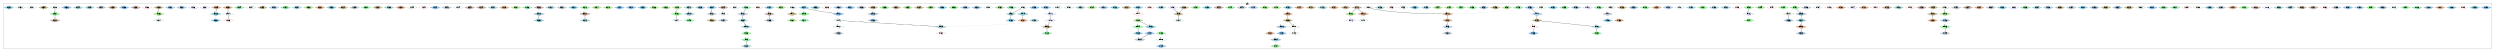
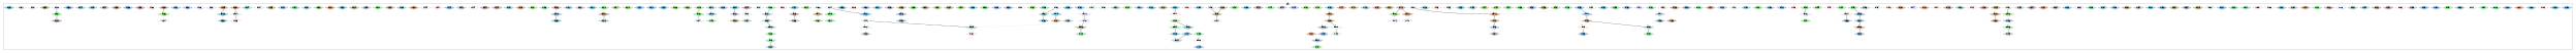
  digraph {
    mincross=2.0
    rankdir=TB
    node [color=red fillcolor=palegreen fontsize=11 shape=diamond style=filled]
    edge [color="#000000" dir=none style=dotted weight=1]
    n1 [color=blue fillcolor=skyblue height=0.000000 label=TV2030 width=0.000000]
    n2 [color=darkgreen fillcolor=skyblue height=0.000000 label=TV2032 width=0.000000]
    n3 [fillcolor=white height=0.000000 label=TV2048 width=0.000000]
    n4 [color=darkgreen fillcolor=skyblue height=0.000000 label=TV2060 width=0.000000]
    n5 [fillcolor=tan height=0.000000 label=TV2071 width=0.000000]
    n6 [fillcolor=skyblue height=0.000000 label=TV2078 width=0.000000]
    n7 [color=blue height=0.000000 label=TV2086 width=0.000000]
    n8 [color=teal height=0.000000 label=TV2091 width=0.000000]
    n9 [color=teal fillcolor=white height=0.000000 label=TV2275 width=0.000000]
    n10 [fillcolor=skyblue height=0.000000 label=TV2283 width=0.000000]
    n11 [color=darkgreen height=0.000000 label=TV2297 width=0.000000]
    n12 [color=blue fillcolor=lightblue height=0.000000 label=TV2300 width=0.000000]
    n13 [color=blue fillcolor=skyblue height=0.000000 label=TV2301 width=0.000000]
    n14 [fillcolor=lightblue height=0.000000 label=TV2302 width=0.000000]
    n15 [fillcolor=white height=0.000000 label=TV2508 width=0.000000]
    n16 [color=blue fillcolor=tan height=0.000000 label=TV2511 width=0.000000]
    n17 [color=teal fillcolor=tan height=0.000000 label=TV2515 width=0.000000]
    n18 [color=darkgreen fillcolor=lightblue height=0.000000 label=TV2519 width=0.000000]
    n19 [color=darkgreen fillcolor=lightblue height=0.000000 label=TV2523 width=0.000000]
    n20 [color=blue fillcolor=white height=0.000000 label=TV2762 width=0.000000]
    n21 [color=blue fillcolor=tan height=0.000000 label=TV2766 width=0.000000]
    n22 [color=darkgreen height=0.000000 label=TV2773 width=0.000000]
    n23 [fillcolor=tan height=0.000000 label=TV2798 width=0.000000]
    n24 [fillcolor=lightblue height=0.000000 label=TV2804 width=0.000000]
    n25 [color=darkgreen fillcolor=skyblue height=0.000000 label=TV3001 width=0.000000]
    n26 [color=darkgreen fillcolor=white height=0.000000 label=TV3003 width=0.000000]
    n27 [fillcolor=white height=0.000000 label=TV3009 width=0.000000]
    n28 [color=blue height=0.000000 label=TV3011 width=0.000000]
    n29 [color=blue height=0.000000 label=TV3013 width=0.000000]
    n30 [color=blue fillcolor=skyblue height=0.000000 label=TV3021 width=0.000000]
    n31 [fillcolor=lightblue height=0.000000 label=TV3025 width=0.000000]
    marr30 [color=blue fillcolor=tan height=.1 width=.1]
    n33 [color=darkgreen fillcolor=white height=0.000000 label=TV3032 width=0.000000]
    n34 [color=darkgreen fillcolor=tan height=0.000000 label=TV3045 width=0.000000]
    n35 [fillcolor=skyblue height=0.000000 label=TV3054 width=0.000000]
    n36 [color=blue fillcolor=tan height=0.000000 label=TV3201 width=0.000000]
    marr34 [color=darkgreen height=.1 width=.1]
    n38 [color=darkgreen fillcolor=tan height=0.000000 label=TV3204 width=0.000000]
    n39 [fillcolor=skyblue height=0.000000 label=TV3205 width=0.000000]
    n40 [color=teal fillcolor=skyblue height=0.000000 label=TV3210 width=0.000000]
    n41 [fillcolor=lightblue height=0.000000 label=TV3212 width=0.000000]
    marr38 [color=blue fillcolor=lightblue height=.1 width=.1]
    n43 [fillcolor=lightblue height=0.000000 label=TV3214 width=0.000000]
    n44 [color=teal fillcolor=tan height=0.000000 label=TV3220 width=0.000000]
    n45 [height=0.000000 label=TV3221 width=0.000000]
    marr41 [color=darkgreen fillcolor=tan height=.1 width=.1]
    n47 [color=blue fillcolor=lightblue height=0.000000 label=TV3226 width=0.000000]
    n48 [color=darkgreen fillcolor=tan height=0.000000 label=TV3228 width=0.000000]
    marr43 [fillcolor=tan height=.1 width=.1]
    n50 [color=teal fillcolor=lightblue height=0.000000 label=TV3229 width=0.000000]
    n51 [color=blue height=0.000000 label=TV3233 width=0.000000]
    n52 [color=darkgreen fillcolor=lightblue height=0.000000 label=TV3234 width=0.000000]
    marr46 [color=blue height=.1 width=.1]
    n54 [color=blue fillcolor=white height=0.000000 label=TV3235 width=0.000000]
    n55 [color=teal fillcolor=skyblue height=0.000000 label=TV3237 width=0.000000]
    n56 [fillcolor=lightblue height=0.000000 label=TV3239 width=0.000000]
    n57 [fillcolor=tan height=0.000000 label=TV3241 width=0.000000]
    n58 [color=blue fillcolor=tan height=0.000000 label=TV3244 width=0.000000]
    n59 [color=teal height=0.000000 label=TV4253 width=0.000000]
    marr52 [color=teal fillcolor=lightblue height=.1 width=.1]
    n61 [fillcolor=lightblue height=0.000000 label=TV4254 width=0.000000]
    n62 [color=darkgreen fillcolor=white height=0.000000 label=TV4258 width=0.000000]
    n63 [color=darkgreen fillcolor=tan height=0.000000 label=TV4259 width=0.000000]
    n64 [color=blue fillcolor=tan height=0.000000 label=TV4260 width=0.000000]
    n65 [fillcolor=white height=0.000000 label=TV4264 width=0.000000]
    n66 [color=teal fillcolor=skyblue height=0.000000 label=TV4266 width=0.000000]
    marr58 [color=darkgreen fillcolor=lightblue height=.1 width=.1]
    n68 [color=darkgreen fillcolor=lightblue height=0.000000 label=TV4268 width=0.000000]
    n69 [color=blue fillcolor=tan height=0.000000 label=TV4269 width=0.000000]
    n70 [fillcolor=white height=0.000000 label=TV4270 width=0.000000]
    n71 [fillcolor=tan height=0.000000 label=TV4276 width=0.000000]
    n72 [color=blue fillcolor=white height=0.000000 label=TV4279 width=0.000000]
    n73 [fillcolor=tan height=0.000000 label=TV4280 width=0.000000]
    n74 [fillcolor=white height=0.000000 label=TV4283 width=0.000000]
    n75 [color=teal fillcolor=white height=0.000000 label=TV4284 width=0.000000]
    n76 [fillcolor=lightblue height=0.000000 label=TV4288 width=0.000000]
    n77 [color=darkgreen height=0.000000 label=TV4290 width=0.000000]
    n78 [color=darkgreen height=0.000000 label=TV4291 width=0.000000]
    n79 [fillcolor=white height=0.000000 label=TV4297 width=0.000000]
    n80 [height=0.000000 label=TV4299 width=0.000000]
    n81 [color=blue fillcolor=white height=0.000000 label=TV4300 width=0.000000]
    n82 [fillcolor=white height=0.000000 label=TV4302 width=0.000000]
    n83 [color=blue fillcolor=lightblue height=0.000000 label=TV4303 width=0.000000]
    n84 [color=teal fillcolor=lightblue height=0.000000 label=TV4306 width=0.000000]
    n85 [color=darkgreen height=0.000000 label=TV4307 width=0.000000]
    n86 [color=teal fillcolor=skyblue height=0.000000 label=TV4308 width=0.000000]
    marr77 [fillcolor=lightblue height=.1 width=.1]
    n88 [color=teal fillcolor=lightblue height=0.000000 label=TV4310 width=0.000000]
    n89 [color=teal fillcolor=white height=0.000000 label=TV4311 width=0.000000]
    n90 [color=blue fillcolor=lightblue height=0.000000 label=TV4313 width=0.000000]
    n91 [fillcolor=tan height=0.000000 label=TV4314 width=0.000000]
    n92 [color=teal height=0.000000 label=TV4318 width=0.000000]
    n93 [color=darkgreen height=0.000000 label=TV4502 width=0.000000]
    n94 [color=darkgreen fillcolor=tan height=0.000000 label=TV4503 width=0.000000]
    n95 [color=darkgreen fillcolor=white height=0.000000 label=TV4505 width=0.000000]
    n96 [fillcolor=tan height=0.000000 label=TV4508 width=0.000000]
    n97 [color=darkgreen fillcolor=tan height=0.000000 label=TV4513 width=0.000000]
    marr87 [fillcolor=lightblue height=.1 width=.1]
    n99 [color=blue height=0.000000 label=TV4516 width=0.000000]
    n100 [fillcolor=lightblue height=0.000000 label=TV4517 width=0.000000]
    marr89 [color=teal fillcolor=white height=.1 width=.1]
    n102 [color=blue fillcolor=white height=0.000000 label=TV4518 width=0.000000]
    n103 [fillcolor=skyblue height=0.000000 label=TV4520 width=0.000000]
    n104 [color=teal fillcolor=white height=0.000000 label=TV4524 width=0.000000]
    marr92 [color=teal fillcolor=tan height=.1 width=.1]
    n106 [color=blue height=0.000000 label=TV4525 width=0.000000]
    n107 [color=teal fillcolor=skyblue height=0.000000 label=TV4526 width=0.000000]
    n108 [color=darkgreen fillcolor=white height=0.000000 label=TV4527 width=0.000000]
    n109 [fillcolor=skyblue height=0.000000 label=TV4528 width=0.000000]
    n110 [color=blue fillcolor=skyblue height=0.000000 label=TV4532 width=0.000000]
    n111 [color=blue fillcolor=skyblue height=0.000000 label=TV4533 width=0.000000]
    marr98 [fillcolor=white height=.1 width=.1]
    n113 [height=0.000000 label=TV4534 width=0.000000]
    n114 [color=darkgreen fillcolor=tan height=0.000000 label=TV4536 width=0.000000]
    n115 [fillcolor=skyblue height=0.000000 label=TV4537 width=0.000000]
    n116 [color=teal height=0.000000 label=TV4538 width=0.000000]
    n117 [color=darkgreen height=0.000000 label=TV4540 width=0.000000]
    n118 [height=0.000000 label=TV4541 width=0.000000]
    n119 [height=0.000000 label=TV4544 width=0.000000]
    n120 [color=teal fillcolor=lightblue height=0.000000 label=TV4545 width=0.000000]
    n121 [color=darkgreen fillcolor=tan height=0.000000 label=TV4546 width=0.000000]
    marr107 [color=blue fillcolor=lightblue height=.1 width=.1]
    n123 [color=teal fillcolor=skyblue height=0.000000 label=TV4554 width=0.000000]
    n124 [color=darkgreen fillcolor=white height=0.000000 label=TV4555 width=0.000000]
    n125 [fillcolor=white height=0.000000 label=TV4557 width=0.000000]
    n126 [color=darkgreen fillcolor=lightblue height=0.000000 label=TV4568 width=0.000000]
    n127 [color=darkgreen fillcolor=white height=0.000000 label=TV4752 width=0.000000]
    marr112 [color=darkgreen fillcolor=white height=.1 width=.1]
    n129 [color=teal fillcolor=skyblue height=0.000000 label=TV4753 width=0.000000]
    n130 [color=darkgreen height=0.000000 label=TV4754 width=0.000000]
    marr114 [fillcolor=skyblue height=.1 width=.1]
    n132 [color=blue fillcolor=skyblue height=0.000000 label=TV4755 width=0.000000]
    marr115 [fillcolor=skyblue height=.1 width=.1]
    n134 [fillcolor=tan height=0.000000 label=TV4757 width=0.000000]
    marr116 [fillcolor=tan height=.1 width=.1]
    n136 [color=blue height=0.000000 label=TV4758 width=0.000000]
    n137 [color=blue fillcolor=white height=0.000000 label=TV4760 width=0.000000]
    marr118 [color=blue fillcolor=white height=.1 width=.1]
    n139 [color=darkgreen fillcolor=tan height=0.000000 label=TV4761 width=0.000000]
    n140 [fillcolor=tan height=0.000000 label=TV4764 width=0.000000]
    n141 [color=darkgreen fillcolor=lightblue height=0.000000 label=TV4765 width=0.000000]
    n142 [color=blue fillcolor=skyblue height=0.000000 label=TV4769 width=0.000000]
    marr122 [color=teal fillcolor=white height=.1 width=.1]
    n144 [color=teal fillcolor=tan height=0.000000 label=TV4770 width=0.000000]
    n145 [color=teal fillcolor=white height=0.000000 label=TV4772 width=0.000000]
    marr124 [fillcolor=tan height=.1 width=.1]
    n147 [fillcolor=tan height=0.000000 label=TV4774 width=0.000000]
    n148 [color=blue fillcolor=white height=0.000000 label=TV4775 width=0.000000]
    marr126 [height=.1 width=.1]
    n150 [color=blue fillcolor=tan height=0.000000 label=TV4778 width=0.000000]
    n151 [height=0.000000 label=TV4781 width=0.000000]
    n152 [height=0.000000 label=TV4783 width=0.000000]
    n153 [color=blue fillcolor=lightblue height=0.000000 label=TV4784 width=0.000000]
    n154 [fillcolor=skyblue height=0.000000 label=TV4786 width=0.000000]
    marr131 [height=.1 width=.1]
    n156 [color=blue fillcolor=skyblue height=0.000000 label=TV4789 width=0.000000]
    marr132 [color=darkgreen fillcolor=skyblue height=.1 width=.1]
    n158 [fillcolor=lightblue height=0.000000 label=TV4790 width=0.000000]
    n159 [color=teal height=0.000000 label=TV4791 width=0.000000]
    n160 [color=blue fillcolor=tan height=0.000000 label=TV4793 width=0.000000]
    n161 [fillcolor=lightblue height=0.000000 label=TV4795 width=0.000000]
    marr136 [color=teal height=.1 width=.1]
    n163 [color=teal fillcolor=white height=0.000000 label=TV4796 width=0.000000]
    marr137 [color=blue fillcolor=skyblue height=.1 width=.1]
    n165 [color=darkgreen height=0.000000 label=TV4797 width=0.000000]
    marr138 [color=blue fillcolor=white height=.1 width=.1]
    n167 [color=teal height=0.000000 label=TV4798 width=0.000000]
    marr139 [color=teal fillcolor=lightblue height=.1 width=.1]
    n169 [color=teal fillcolor=skyblue height=0.000000 label=TV4800 width=0.000000]
    n170 [height=0.000000 label=TV4802 width=0.000000]
    marr141 [fillcolor=white height=.1 width=.1]
    n172 [color=teal height=0.000000 label=TV4803 width=0.000000]
    marr142 [fillcolor=lightblue height=.1 width=.1]
    n174 [color=darkgreen height=0.000000 label=TV4804 width=0.000000]
    n175 [color=teal fillcolor=skyblue height=0.000000 label=TV4805 width=0.000000]
    marr144 [color=teal height=.1 width=.1]
    n177 [color=teal fillcolor=skyblue height=0.000000 label=TV4807 width=0.000000]
    n178 [color=teal fillcolor=white height=0.000000 label=TV4808 width=0.000000]
    n179 [color=teal fillcolor=lightblue height=0.000000 label=TV4809 width=0.000000]
    n180 [color=darkgreen fillcolor=lightblue height=0.000000 label=TV4810 width=0.000000]
    n181 [fillcolor=tan height=0.000000 label=TV4811 width=0.000000]
    marr149 [color=darkgreen fillcolor=skyblue height=.1 width=.1]
    n183 [fillcolor=white height=0.000000 label=TV4812 width=0.000000]
    n184 [color=blue fillcolor=skyblue height=0.000000 label=TV4813 width=0.000000]
    n185 [color=teal fillcolor=tan height=0.000000 label=TV4814 width=0.000000]
    n186 [color=blue height=0.000000 label=TV4815 width=0.000000]
    marr153 [color=teal fillcolor=tan height=.1 width=.1]
    n188 [color=darkgreen fillcolor=skyblue height=0.000000 label=TV4816 width=0.000000]
    n189 [color=blue fillcolor=lightblue height=0.000000 label=TV4818 width=0.000000]
    n190 [height=0.000000 label=TV4819 width=0.000000]
    n191 [color=darkgreen fillcolor=lightblue height=0.000000 label=TV4821 width=0.000000]
    n192 [color=darkgreen fillcolor=white height=0.000000 label=TV4822 width=0.000000]
    n193 [fillcolor=white height=0.000000 label=TV4823 width=0.000000]
    marr159 [color=darkgreen fillcolor=lightblue height=.1 width=.1]
    n195 [color=teal fillcolor=white height=0.000000 label=TV4824 width=0.000000]
    n196 [color=teal fillcolor=white height=0.000000 label=TV4826 width=0.000000]
    n197 [fillcolor=tan height=0.000000 label=TV4827 width=0.000000]
    n198 [color=blue fillcolor=skyblue height=0.000000 label=TV4828 width=0.000000]
    n199 [fillcolor=skyblue height=0.000000 label=TV4830 width=0.000000]
    marr164 [fillcolor=skyblue height=.1 width=.1]
    n201 [color=teal fillcolor=tan height=0.000000 label=TV4833 width=0.000000]
    n202 [fillcolor=lightblue height=0.000000 label=TV4835 width=0.000000]
    marr167 [color=teal fillcolor=white height=.1 width=.1]
    n204 [color=blue height=0.000000 label=TV4838 width=0.000000]
    n205 [height=0.000000 label=TV4839 width=0.000000]
    n206 [color=teal fillcolor=white height=0.000000 label=TV5001 width=0.000000]
    n207 [fillcolor=skyblue height=0.000000 label=TV5010 width=0.000000]
    n208 [color=blue fillcolor=lightblue height=0.000000 label=TV5022 width=0.000000]
    n209 [color=darkgreen height=0.000000 label=TV5025 width=0.000000]
    n210 [color=teal fillcolor=skyblue height=0.000000 label=TV5026 width=0.000000]
    n211 [color=darkgreen fillcolor=skyblue height=0.000000 label=TV5038 width=0.000000]
    marr175 [fillcolor=skyblue height=.1 width=.1]
    n213 [height=0.000000 label=TV5040 width=0.000000]
    n214 [color=teal fillcolor=tan height=0.000000 label=TV5044 width=0.000000]
    n215 [height=0.000000 label=TV5054 width=0.000000]
    n216 [color=teal fillcolor=tan height=0.000000 label=TV5057 width=0.000000]
    n217 [color=darkgreen height=0.000000 label=TV5058 width=0.000000]
    n218 [color=darkgreen fillcolor=lightblue height=0.000000 label=TV5059 width=0.000000]
    marr181 [fillcolor=lightblue height=.1 width=.1]
    n220 [color=darkgreen height=0.000000 label=TV5060 width=0.000000]
    marr182 [color=teal fillcolor=lightblue height=.1 width=.1]
    n222 [color=blue height=0.000000 label=TV5061 width=0.000000]
    n223 [fillcolor=lightblue height=0.000000 label=TV5063 width=0.000000]
    n224 [color=blue fillcolor=skyblue height=0.000000 label=TV5077 width=0.000000]
    n225 [color=blue fillcolor=lightblue height=0.000000 label=TV5082 width=0.000000]
    n226 [fillcolor=white height=0.000000 label=TV5083 width=0.000000]
    n227 [color=darkgreen fillcolor=skyblue height=0.000000 label=TV5085 width=0.000000]
    n228 [color=teal fillcolor=white height=0.000000 label=TV5088 width=0.000000]
    n229 [color=teal fillcolor=skyblue height=0.000000 label=TV5114 width=0.000000]
    n230 [height=0.000000 label=TV5115 width=0.000000]
    n231 [color=blue height=0.000000 label=TV5117 width=0.000000]
    marr192 [color=darkgreen height=.1 width=.1]
-   n233 [color=teal fillcolor=skyblue height=0.000000 label=TV5119 width=0.000000]
+   n233 [color=teal fillcolor=white height=0.000000 label=TV5119 width=0.000000]
    n234 [fillcolor=white height=0.000000 label=TV5122 width=0.000000]
    n235 [color=blue fillcolor=tan height=0.000000 label=TV5124 width=0.000000]
    n236 [color=teal fillcolor=white height=0.000000 label=TV5127 width=0.000000]
    n237 [color=teal fillcolor=tan height=0.000000 label=TV5128 width=0.000000]
    n238 [color=teal fillcolor=skyblue height=0.000000 label=TV5129 width=0.000000]
    n239 [fillcolor=skyblue height=0.000000 label=TV5130 width=0.000000]
    n240 [fillcolor=tan height=0.000000 label=TV5132 width=0.000000]
    marr200 [color=teal fillcolor=tan height=.1 width=.1]
    n242 [color=darkgreen fillcolor=lightblue height=0.000000 label=TV5143 width=0.000000]
    n243 [color=teal fillcolor=white height=0.000000 label=TV5147 width=0.000000]
    marr202 [color=darkgreen height=.1 width=.1]
    n245 [height=0.000000 label=TV5148 width=0.000000]
    n246 [height=0.000000 label=TV5165 width=0.000000]
    n247 [height=0.000000 label=TV5166 width=0.000000]
    n248 [color=teal fillcolor=skyblue height=0.000000 label=TV5169 width=0.000000]
    n249 [color=blue fillcolor=skyblue height=0.000000 label=TV5170 width=0.000000]
    n250 [color=blue fillcolor=skyblue height=0.000000 label=TV5171 width=0.000000]
    n251 [height=0.000000 label=TV5173 width=0.000000]
    n252 [height=0.000000 label=TV5174 width=0.000000]
    n253 [color=darkgreen fillcolor=lightblue height=0.000000 label=TV5175 width=0.000000]
    marr211 [color=blue fillcolor=tan height=.1 width=.1]
    n255 [color=darkgreen height=0.000000 label=TV5176 width=0.000000]
    n256 [color=teal fillcolor=skyblue height=0.000000 label=TV5178 width=0.000000]
    n257 [fillcolor=lightblue height=0.000000 label=TV5181 width=0.000000]
    n258 [color=teal fillcolor=lightblue height=0.000000 label=TV5184 width=0.000000]
    n259 [color=blue fillcolor=tan height=0.000000 label=TV5185 width=0.000000]
    n260 [color=blue height=0.000000 label=TV5186 width=0.000000]
    n261 [height=0.000000 label=TV5187 width=0.000000]
    n262 [fillcolor=tan height=0.000000 label=TV5189 width=0.000000]
    n263 [color=darkgreen fillcolor=lightblue height=0.000000 label=TV5190 width=0.000000]
    n264 [color=blue fillcolor=tan height=0.000000 label=TV5191 width=0.000000]
    n265 [color=blue fillcolor=tan height=0.000000 label=TV5192 width=0.000000]
    n266 [color=teal fillcolor=white height=0.000000 label=TV5194 width=0.000000]
    n267 [fillcolor=lightblue height=0.000000 label=TV5196 width=0.000000]
    n268 [color=blue fillcolor=skyblue height=0.000000 label=TV5197 width=0.000000]
    n269 [fillcolor=white height=0.000000 label=TV5198 width=0.000000]
    n270 [color=darkgreen fillcolor=white height=0.000000 label=TV5199 width=0.000000]
    n271 [fillcolor=tan height=0.000000 label=TV5200 width=0.000000]
    n272 [color=darkgreen fillcolor=lightblue height=0.000000 label=TV5203 width=0.000000]
    n273 [color=teal fillcolor=tan height=0.000000 label=TV5204 width=0.000000]
    n274 [color=teal height=0.000000 label=TV5207 width=0.000000]
    n275 [fillcolor=lightblue height=0.000000 label=TV5209 width=0.000000]
    n276 [color=teal fillcolor=tan height=0.000000 label=TV5219 width=0.000000]
    n277 [color=darkgreen fillcolor=skyblue height=0.000000 label=TV5227 width=0.000000]
    marr234 [fillcolor=skyblue height=.1 width=.1]
    n279 [color=darkgreen fillcolor=skyblue height=0.000000 label=TV5230 width=0.000000]
    n280 [fillcolor=tan height=0.000000 label=TV5231 width=0.000000]
    n281 [fillcolor=skyblue height=0.000000 label=TV5232 width=0.000000]
    marr237 [fillcolor=tan height=.1 width=.1]
    n283 [height=0.000000 label=TV5233 width=0.000000]
    n284 [color=teal fillcolor=lightblue height=0.000000 label=TV5234 width=0.000000]
    n285 [fillcolor=white height=0.000000 label=TV5235 width=0.000000]
    marr240 [color=teal fillcolor=white height=.1 width=.1]
    n287 [fillcolor=skyblue height=0.000000 label=TV5238 width=0.000000]
    marr241 [color=darkgreen fillcolor=white height=.1 width=.1]
    n289 [color=blue height=0.000000 label=TV5242 width=0.000000]
    n290 [color=blue fillcolor=lightblue height=0.000000 label=TV5243 width=0.000000]
    n291 [color=teal fillcolor=tan height=0.000000 label=TV5245 width=0.000000]
    n292 [color=darkgreen fillcolor=white height=0.000000 label=TV5247 width=0.000000]
    n293 [color=blue height=0.000000 label=TV5249 width=0.000000]
    n294 [fillcolor=tan height=0.000000 label=TV5250 width=0.000000]
    n295 [fillcolor=tan height=0.000000 label=TV5259 width=0.000000]
    n296 [color=blue fillcolor=white height=0.000000 label=TV5261 width=0.000000]
    n297 [color=teal fillcolor=skyblue height=0.000000 label=TV5262 width=0.000000]
    marr250 [color=darkgreen fillcolor=skyblue height=.1 width=.1]
    n299 [color=blue fillcolor=white height=0.000000 label=TV5266 width=0.000000]
    n300 [color=blue fillcolor=lightblue height=0.000000 label=TV5267 width=0.000000]
    n301 [color=teal fillcolor=white height=0.000000 label=TV5274 width=0.000000]
    marr253 [height=.1 width=.1]
    n303 [color=blue fillcolor=lightblue height=0.000000 label=TV5276 width=0.000000]
    n304 [color=teal fillcolor=tan height=0.000000 label=TV5280 width=0.000000]
    n305 [fillcolor=white height=0.000000 label=TV5286 width=0.000000]
    n306 [color=blue fillcolor=tan height=0.000000 label=TV5287 width=0.000000]
    n307 [color=blue fillcolor=skyblue height=0.000000 label=TV5288 width=0.000000]
    n308 [color=teal fillcolor=tan height=0.000000 label=TV5289 width=0.000000]
    n309 [fillcolor=lightblue height=0.000000 label=TV5291 width=0.000000]
    n310 [color=teal fillcolor=lightblue height=0.000000 label=TV5292 width=0.000000]
    n311 [color=darkgreen fillcolor=lightblue height=0.000000 label=TV5294 width=0.000000]
    n312 [color=blue fillcolor=skyblue height=0.000000 label=TV5306 width=0.000000]
    n313 [color=teal fillcolor=white height=0.000000 label=TV5308 width=0.000000]
    n314 [color=teal fillcolor=tan height=0.000000 label=TV5309 width=0.000000]
    n315 [color=teal fillcolor=white height=0.000000 label=TV5311 width=0.000000]
    n316 [color=darkgreen fillcolor=white height=0.000000 label=TV5312 width=0.000000]
    n317 [color=darkgreen fillcolor=skyblue height=0.000000 label=TV5313 width=0.000000]
    subgraph cluster_1 {
      label=marr
      n1
      n2
      n3
      n4
      n5
      n6
      n7
      n8
      n9
      n10
      n11
      n12
      n13
      n14
      n15
      n16
      n17
      n18
      n19
      n20
      n21
      n22
      n23
      n24
      n25
      n26
      n27
      n28
      n29
      n30
      n31
      marr30
      n33
      n34
      n35
      n36
      marr34
      n38
      n39
      n40
      n41
      marr38
      n43
      n44
      n45
      marr41
      n47
      n48
      marr43
      n50
      n51
      n52
      marr46
      n54
      n55
      n56
      n57
      n58
      n59
      marr52
      n61
      n62
      n63
      n64
      n65
      n66
      marr58
      n68
      n69
      n70
      n71
      n72
      n73
      n74
      n75
      n76
      n77
      n78
      n79
      n80
      n81
      n82
      n83
      n84
      n85
      n86
      marr77
      n88
      n89
      n90
      n91
      n92
      n93
      n94
      n95
      n96
      n97
      marr87
      n99
      n100
      marr89
      n102
      n103
      n104
      marr92
      n106
      n107
      n108
      n109
      n110
      n111
      marr98
      n113
      n114
      n115
      n116
      n117
      n118
      n119
      n120
      n121
      marr107
      n123
      n124
      n125
      n126
      n127
      marr112
      n129
      n130
      marr114
      n132
      marr115
      n134
      marr116
      n136
      n137
      marr118
      n139
      n140
      n141
      n142
      marr122
      n144
      n145
      marr124
      n147
      n148
      marr126
      n150
      n151
      n152
      n153
      n154
      marr131
      n156
      marr132
      n158
      n159
      n160
      n161
      marr136
      n163
      marr137
      n165
      marr138
      n167
      marr139
      n169
      n170
      marr141
      n172
      marr142
      n174
      n175
      marr144
      n177
      n178
      n179
      n180
      n181
      marr149
      n183
      n184
      n185
      n186
      marr153
      n188
      n189
      n190
      n191
      n192
      n193
      marr159
      n195
      n196
      n197
      n198
      n199
      marr164
      n201
      n202
      marr167
      n204
      n205
      n206
      n207
      n208
      n209
      n210
      n211
      marr175
      n213
      n214
      n215
      n216
      n217
      n218
      marr181
      n220
      marr182
      n222
      n223
      n224
      n225
      n226
      n227
      n228
      n229
      n230
      n231
      marr192
      n233
      n234
      n235
      n236
      n237
      n238
      n239
      n240
      marr200
      n242
      n243
      marr202
      n245
      n246
      n247
      n248
      n249
      n250
      n251
      n252
      n253
      marr211
      n255
      n256
      n257
      n258
      n259
      n260
      n261
      n262
      n263
      n264
      n265
      n266
      n267
      n268
      n269
      n270
      n271
      n272
      n273
      n274
      n275
      n276
      n277
      marr234
      n279
      n280
      n281
      marr237
      n283
      n284
      n285
      marr240
      n287
      marr241
      n289
      n290
      n291
      n292
      n293
      n294
      n295
      n296
      n297
      marr250
      n299
      n300
      n301
      marr253
      n303
      n304
      n305
      n306
      n307
      n308
      n309
      n310
      n311
      n312
      n313
      n314
      n315
      n316
      n317
    }
    marr30 -> n31 [style=bold weight=2]
    marr34 -> n36 [style=bold weight=2]
    marr38 -> n41 [weight=2]
    marr41 -> n45 [weight=2]
    n48 -> marr112 [style=bold]
    n48 -> marr115
    marr43 -> n48 [style=bold weight=2]
    marr46 -> n52 [style=bold weight=2]
    marr52 -> n59 [style=bold weight=2]
    n62 -> marr131 [style=bold]
    n63 -> marr200
    marr58 -> n66 [style=bold weight=2]
    n77 -> marr234 [style=bold]
    n77 -> marr241
    n81 -> marr92 [style=bold]
    marr77 -> n86 [weight=2]
    n93 -> marr138 [style=bold]
    n96 -> marr52
    marr87 -> n97 [weight=2]
    marr89 -> n100 [weight=2]
    marr92 -> n104 [style=bold weight=2]
    n109 -> marr77
    n110 -> marr98
    n110 -> marr107 [style=bold]
    marr98 -> n111 [style=bold weight=2]
    n121 -> marr52 [style=bold]
    n121 -> marr98
    marr107 -> n121 [style=bold weight=2]
    marr112 -> n127 [style=bold weight=2]
    n129 -> marr43
    marr114 -> n130 [weight=2]
    n132 -> marr114
    marr115 -> n132 [weight=2]
    n134 -> marr38 [style=bold]
    marr116 -> n134 [style=bold weight=2]
    n136 -> marr116
    n137 -> marr153 [style=bold]
    marr118 -> n137 [style=bold weight=2]
    marr122 -> n142 [weight=2]
    marr124 -> n145 [weight=2]
    marr126 -> n148 [weight=2]
    n150 -> marr124 [style=bold]
    n150 -> marr126 [style=bold]
    n154 -> marr136
    marr131 -> n154 [weight=2]
    n156 -> marr142 [style=bold]
    marr132 -> n156 [weight=2]
    marr132 -> n172 [weight=2]
    marr136 -> n161 [style=bold weight=2]
    n163 -> marr159 [style=bold]
    n163 -> marr167
    marr137 -> n163 [weight=2]
    marr138 -> n165 [weight=2]
    marr139 -> n167 [weight=2]
    n170 -> marr132 [style=bold]
    n170 -> marr142
    n170 -> marr144
    marr141 -> n170 [weight=2]
    n172 -> marr122
    marr144 -> n175 [style=bold weight=2]
    n177 -> marr141 [style=bold]
    n178 -> marr116 [style=bold]
    n180 -> marr159
    marr149 -> n181 [style=bold weight=2]
    n184 -> marr118
    n184 -> marr153
    marr153 -> n186 [style=bold weight=2]
    marr159 -> n193 [weight=2]
    n196 -> marr58 [style=bold]
    n196 -> marr149
    n197 -> marr114
    marr164 -> n199 [weight=2]
    n201 -> marr164
    marr167 -> n202 [weight=2]
    marr175 -> n211 [style=bold weight=2]
    n218 -> marr182 [style=bold]
    marr181 -> n218 [style=bold weight=2]
    n220 -> marr46
    marr182 -> n220 [weight=2]
    n222 -> marr181 [style=bold]
    n222 -> marr182
    n228 -> marr41
    n229 -> marr30
    marr192 -> n231 [weight=2]
    n233 -> marr137 [style=bold]
    n233 -> marr192
    n235 -> marr89
    n237 -> marr92 [style=bold]
    n238 -> marr87 [style=bold]
    marr200 -> n240 [style=bold weight=2]
    n242 -> marr139
    marr202 -> n243 [style=bold weight=2]
    n245 -> marr202 [style=bold]
    marr211 -> n253 [style=bold weight=2]
    n255 -> marr211
    n259 -> marr175
    n277 -> marr237 [style=bold]
    marr234 -> n277 [style=bold weight=2]
    marr237 -> n281 [style=bold weight=2]
    marr240 -> n285 [style=bold weight=2]
    marr241 -> n287 [style=bold weight=2]
    n294 -> marr240 [style=bold]
    n295 -> marr250 [style=bold]
    marr250 -> n297 [weight=2]
    marr253 -> n301 [weight=2]
    n304 -> marr253 [style=bold]
    n313 -> marr34 [style=bold]
  }
